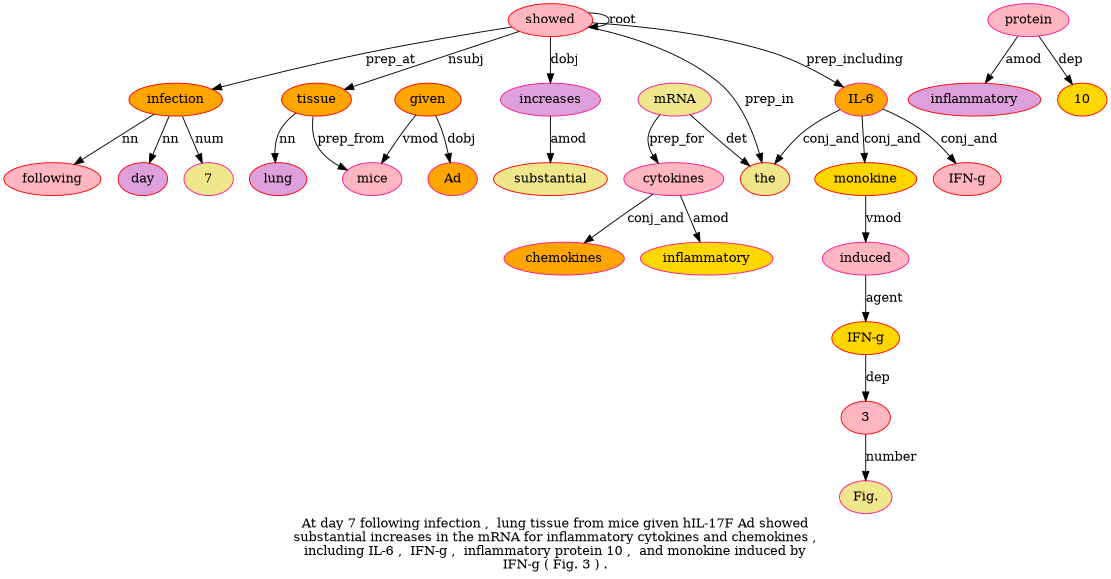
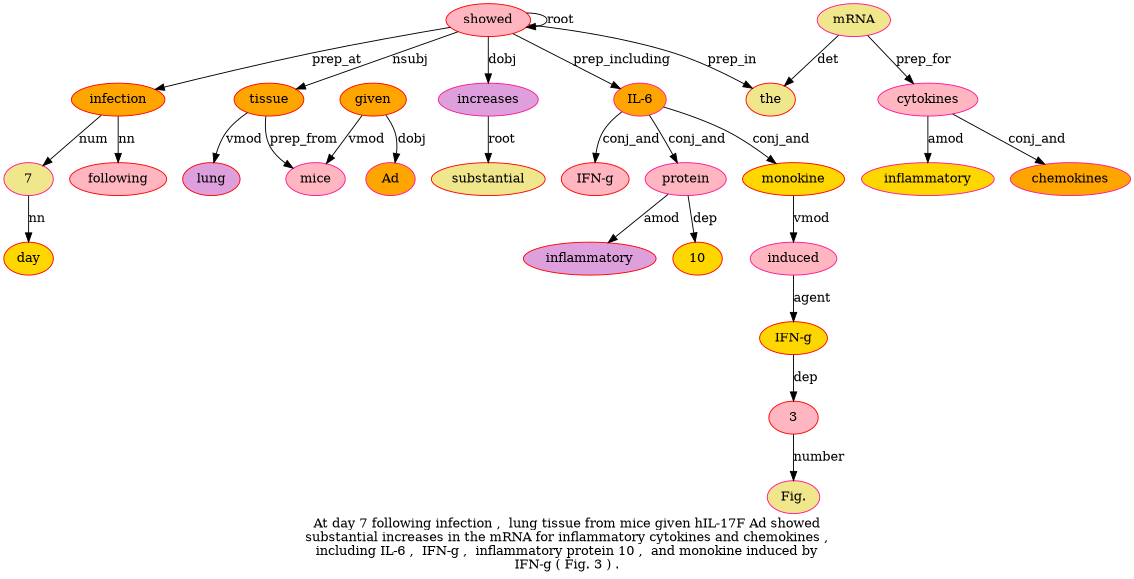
  digraph {
    label="At day 7 following infection ,  lung tissue from mice given hIL-17F Ad showed\nsubstantial increases in the mRNA for inflammatory cytokines and chemokines ,\nincluding IL-6 ,  IFN-g ,  inflammatory protein 10 ,  and monokine induced by\nIFN-g ( Fig. 3 ) ."
    node [color=red fillcolor=lightpink style=filled]
    n1 [fillcolor=orange label=infection]
-   n2 [fillcolor=plum label=day]
+   n2 [fillcolor=gold label=day]
    n3 [color=deeppink fillcolor=khaki label=7]
    n4 [label=following]
    n5 [label=showed]
    n6 [fillcolor=orange label=tissue]
    n7 [color=deeppink fillcolor=plum label=increases]
    n8 [color=deeppink fillcolor=orange label="IL-6"]
    n9 [fillcolor=khaki label=the]
    n10 [fillcolor=plum label=lung]
    n11 [color=deeppink label=mice]
    n12 [fillcolor=khaki label=substantial]
    n13 [color=deeppink fillcolor=khaki label=mRNA]
    n14 [color=deeppink label=cytokines]
    n15 [label="IFN-g"]
    n16 [color=deeppink label=protein]
    n17 [fillcolor=gold label=monokine]
    n18 [fillcolor=orange label=given]
    n19 [color=deeppink fillcolor=orange label=Ad]
    n20 [color=deeppink fillcolor=gold label=inflammatory]
    n21 [color=deeppink fillcolor=orange label=chemokines]
    n22 [fillcolor=plum label=inflammatory]
    n23 [fillcolor=gold label=10]
    n24 [color=deeppink label=induced]
    n25 [fillcolor=gold label="IFN-g"]
    n26 [label=3]
    n27 [color=deeppink fillcolor=khaki label="Fig."]
-   n1 -> n2 [label=nn]
+   n3 -> n2 [label=nn]
    n1 -> n3 [label=num]
    n1 -> n4 [label=nn]
    n5 -> n1 [label=prep_at]
    n5 -> n5 [label=root]
    n5 -> n6 [label=nsubj]
    n5 -> n7 [label=dobj]
    n5 -> n8 [label=prep_including]
    n5 -> n9 [label=prep_in]
-   n6 -> n10 [label=nn]
+   n6 -> n10 [label=vmod]
    n6 -> n11 [label=prep_from]
-   n7 -> n12 [label=amod]
+   n7 -> n12 [label=root]
    n8 -> n15 [label=conj_and]
-   n8 -> n9 [label=conj_and]
+   n8 -> n16 [label=conj_and]
    n8 -> n17 [label=conj_and]
    n13 -> n9 [label=det]
    n13 -> n14 [label=prep_for]
    n14 -> n20 [label=amod]
    n14 -> n21 [label=conj_and]
    n16 -> n22 [label=amod]
    n16 -> n23 [label=dep]
    n17 -> n24 [label=vmod]
    n18 -> n11 [label=vmod]
    n18 -> n19 [label=dobj]
    n24 -> n25 [label=agent]
    n25 -> n26 [label=dep]
    n26 -> n27 [label=number]
  }
